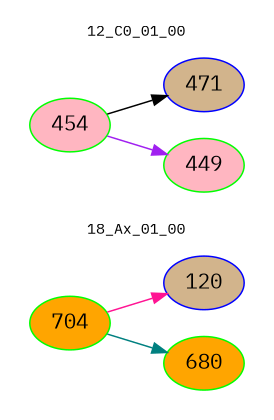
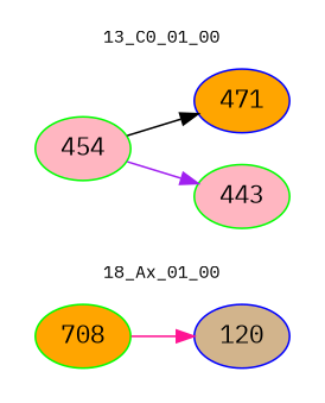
  digraph {
    fontname="IBM Plex Mono"
    rankdir=LR
    node [color=green fillcolor=orange fontname="IBM Plex Mono" style=filled]
    edge [fontname="IBM Plex Mono"]
-   n1 [label=704]
-   n2 [label=680]
+   n1 [label=708]
    n3 [color=blue fillcolor=tan label=120]
    n4 [fillcolor=lightpink label=454]
-   n5 [fillcolor=lightpink label=449]
-   n6 [color=blue fillcolor=tan label=471]
+   n5 [fillcolor=lightpink label=443]
+   n6 [color=blue label=471]
    subgraph cluster_1 {
      color=white
      fontsize=10
      label="18_Ax_01_00"
      n1
-     n2
      n3
    }
    subgraph cluster_2 {
      color=white
      fontsize=10
-     label="12_C0_01_00"
+     label="13_C0_01_00"
      n4
      n5
      n6
    }
-   n1 -> n2 [color=teal]
    n1 -> n3 [color=deeppink]
    n4 -> n5 [color=purple]
    n4 -> n6 [color=black]
  }
